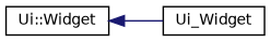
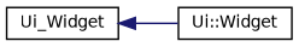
  digraph {
    rankdir=LR
    node [color=black fillcolor=white fontname=Helvetica fontsize=10 shape=record style=filled]
    n1 [height=0.2 label=Ui_Widget width=0.4]
    n2 [height=0.2 label="Ui::Widget" width=0.4]
-   n2 -> n1 [color=midnightblue dir=back fontname=Helvetica fontsize=10 labelfontname=Helvetica labelfontsize=10 style=solid]
+   n1 -> n2 [color=midnightblue dir=back fontname=Helvetica fontsize=10 labelfontname=Helvetica labelfontsize=10 style=solid]
  }
